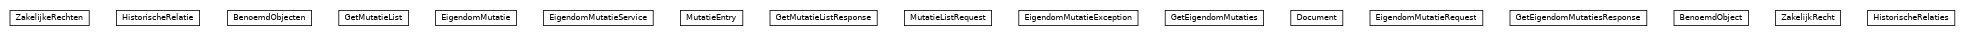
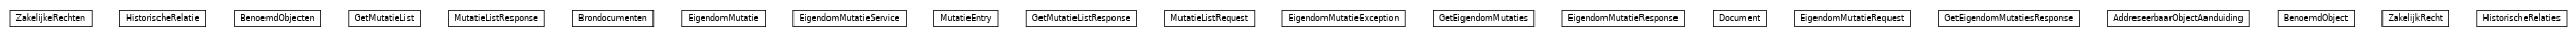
  digraph {
    nodesep=0.25
    ranksep=0.5
    node [fontcolor=black fontname=Helvetica fontsize=10.0 shape=plaintext]
    n1 [label=<<table title="nl.b3p.brmo.soap.eigendom.ZakelijkeRechten" border="0" cellborder="1" cellspacing="0" cellpadding="2" port="p" href="./ZakelijkeRechten.html"> 		<tr><td><table border="0" cellspacing="0" cellpadding="1"> <tr><td align="center" balign="center"> ZakelijkeRechten </td></tr> 		</table></td></tr> 		</table>>]
    n2 [label=<<table title="nl.b3p.brmo.soap.eigendom.HistorischeRelatie" border="0" cellborder="1" cellspacing="0" cellpadding="2" port="p" href="./HistorischeRelatie.html"> 		<tr><td><table border="0" cellspacing="0" cellpadding="1"> <tr><td align="center" balign="center"> HistorischeRelatie </td></tr> 		</table></td></tr> 		</table>>]
    n3 [label=<<table title="nl.b3p.brmo.soap.eigendom.BenoemdObjecten" border="0" cellborder="1" cellspacing="0" cellpadding="2" port="p" href="./BenoemdObjecten.html"> 		<tr><td><table border="0" cellspacing="0" cellpadding="1"> <tr><td align="center" balign="center"> BenoemdObjecten </td></tr> 		</table></td></tr> 		</table>>]
    n4 [label=<<table title="nl.b3p.brmo.soap.eigendom.GetMutatieList" border="0" cellborder="1" cellspacing="0" cellpadding="2" port="p" href="./GetMutatieList.html"> 		<tr><td><table border="0" cellspacing="0" cellpadding="1"> <tr><td align="center" balign="center"> GetMutatieList </td></tr> 		</table></td></tr> 		</table>>]
+   n5 [label=<<table title="nl.b3p.brmo.soap.eigendom.MutatieListResponse" border="0" cellborder="1" cellspacing="0" cellpadding="2" port="p" href="./MutatieListResponse.html"> 		<tr><td><table border="0" cellspacing="0" cellpadding="1"> <tr><td align="center" balign="center"> MutatieListResponse </td></tr> 		</table></td></tr> 		</table>>]
+   n6 [label=<<table title="nl.b3p.brmo.soap.eigendom.Brondocumenten" border="0" cellborder="1" cellspacing="0" cellpadding="2" port="p" href="./Brondocumenten.html"> 		<tr><td><table border="0" cellspacing="0" cellpadding="1"> <tr><td align="center" balign="center"> Brondocumenten </td></tr> 		</table></td></tr> 		</table>>]
    n7 [label=<<table title="nl.b3p.brmo.soap.eigendom.EigendomMutatie" border="0" cellborder="1" cellspacing="0" cellpadding="2" port="p" href="./EigendomMutatie.html"> 		<tr><td><table border="0" cellspacing="0" cellpadding="1"> <tr><td align="center" balign="center"> EigendomMutatie </td></tr> 		</table></td></tr> 		</table>>]
    n8 [label=<<table title="nl.b3p.brmo.soap.eigendom.EigendomMutatieService" border="0" cellborder="1" cellspacing="0" cellpadding="2" port="p" href="./EigendomMutatieService.html"> 		<tr><td><table border="0" cellspacing="0" cellpadding="1"> <tr><td align="center" balign="center"> EigendomMutatieService </td></tr> 		</table></td></tr> 		</table>>]
    n9 [label=<<table title="nl.b3p.brmo.soap.eigendom.MutatieEntry" border="0" cellborder="1" cellspacing="0" cellpadding="2" port="p" href="./MutatieEntry.html"> 		<tr><td><table border="0" cellspacing="0" cellpadding="1"> <tr><td align="center" balign="center"> MutatieEntry </td></tr> 		</table></td></tr> 		</table>>]
    n10 [label=<<table title="nl.b3p.brmo.soap.eigendom.GetMutatieListResponse" border="0" cellborder="1" cellspacing="0" cellpadding="2" port="p" href="./GetMutatieListResponse.html"> 		<tr><td><table border="0" cellspacing="0" cellpadding="1"> <tr><td align="center" balign="center"> GetMutatieListResponse </td></tr> 		</table></td></tr> 		</table>>]
    n11 [label=<<table title="nl.b3p.brmo.soap.eigendom.MutatieListRequest" border="0" cellborder="1" cellspacing="0" cellpadding="2" port="p" href="./MutatieListRequest.html"> 		<tr><td><table border="0" cellspacing="0" cellpadding="1"> <tr><td align="center" balign="center"> MutatieListRequest </td></tr> 		</table></td></tr> 		</table>>]
    n12 [label=<<table title="nl.b3p.brmo.soap.eigendom.EigendomMutatieException" border="0" cellborder="1" cellspacing="0" cellpadding="2" port="p" href="./EigendomMutatieException.html"> 		<tr><td><table border="0" cellspacing="0" cellpadding="1"> <tr><td align="center" balign="center"> EigendomMutatieException </td></tr> 		</table></td></tr> 		</table>>]
    n13 [label=<<table title="nl.b3p.brmo.soap.eigendom.GetEigendomMutaties" border="0" cellborder="1" cellspacing="0" cellpadding="2" port="p" href="./GetEigendomMutaties.html"> 		<tr><td><table border="0" cellspacing="0" cellpadding="1"> <tr><td align="center" balign="center"> GetEigendomMutaties </td></tr> 		</table></td></tr> 		</table>>]
+   n14 [label=<<table title="nl.b3p.brmo.soap.eigendom.EigendomMutatieResponse" border="0" cellborder="1" cellspacing="0" cellpadding="2" port="p" href="./EigendomMutatieResponse.html"> 		<tr><td><table border="0" cellspacing="0" cellpadding="1"> <tr><td align="center" balign="center"> EigendomMutatieResponse </td></tr> 		</table></td></tr> 		</table>>]
    n15 [label=<<table title="nl.b3p.brmo.soap.eigendom.Document" border="0" cellborder="1" cellspacing="0" cellpadding="2" port="p" href="./Document.html"> 		<tr><td><table border="0" cellspacing="0" cellpadding="1"> <tr><td align="center" balign="center"> Document </td></tr> 		</table></td></tr> 		</table>>]
    n16 [label=<<table title="nl.b3p.brmo.soap.eigendom.EigendomMutatieRequest" border="0" cellborder="1" cellspacing="0" cellpadding="2" port="p" href="./EigendomMutatieRequest.html"> 		<tr><td><table border="0" cellspacing="0" cellpadding="1"> <tr><td align="center" balign="center"> EigendomMutatieRequest </td></tr> 		</table></td></tr> 		</table>>]
    n17 [label=<<table title="nl.b3p.brmo.soap.eigendom.GetEigendomMutatiesResponse" border="0" cellborder="1" cellspacing="0" cellpadding="2" port="p" href="./GetEigendomMutatiesResponse.html"> 		<tr><td><table border="0" cellspacing="0" cellpadding="1"> <tr><td align="center" balign="center"> GetEigendomMutatiesResponse </td></tr> 		</table></td></tr> 		</table>>]
+   n18 [label=<<table title="nl.b3p.brmo.soap.eigendom.AddreseerbaarObjectAanduiding" border="0" cellborder="1" cellspacing="0" cellpadding="2" port="p" href="./AddreseerbaarObjectAanduiding.html"> 		<tr><td><table border="0" cellspacing="0" cellpadding="1"> <tr><td align="center" balign="center"> AddreseerbaarObjectAanduiding </td></tr> 		</table></td></tr> 		</table>>]
    n19 [label=<<table title="nl.b3p.brmo.soap.eigendom.BenoemdObject" border="0" cellborder="1" cellspacing="0" cellpadding="2" port="p" href="./BenoemdObject.html"> 		<tr><td><table border="0" cellspacing="0" cellpadding="1"> <tr><td align="center" balign="center"> BenoemdObject </td></tr> 		</table></td></tr> 		</table>>]
    n20 [label=<<table title="nl.b3p.brmo.soap.eigendom.ZakelijkRecht" border="0" cellborder="1" cellspacing="0" cellpadding="2" port="p" href="./ZakelijkRecht.html"> 		<tr><td><table border="0" cellspacing="0" cellpadding="1"> <tr><td align="center" balign="center"> ZakelijkRecht </td></tr> 		</table></td></tr> 		</table>>]
    n21 [label=<<table title="nl.b3p.brmo.soap.eigendom.HistorischeRelaties" border="0" cellborder="1" cellspacing="0" cellpadding="2" port="p" href="./HistorischeRelaties.html"> 		<tr><td><table border="0" cellspacing="0" cellpadding="1"> <tr><td align="center" balign="center"> HistorischeRelaties </td></tr> 		</table></td></tr> 		</table>>]
  }
